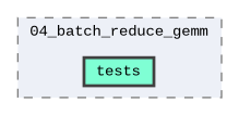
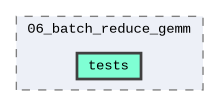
  digraph {
    compound=true
    fontname="Liberation Mono"
    n1 [color=grey25 fillcolor=aquamarine fontname="Liberation Mono" fontsize=10 height=0.2 label=tests shape=box style="filled,bold" width=0.4]
    subgraph cluster_1 {
      bgcolor="#edf0f7"
      fontsize=10
-     label="04_batch_reduce_gemm"
+     label="06_batch_reduce_gemm"
      pencolor=grey50
      style="filled,dashed"
      n1
    }
  }
